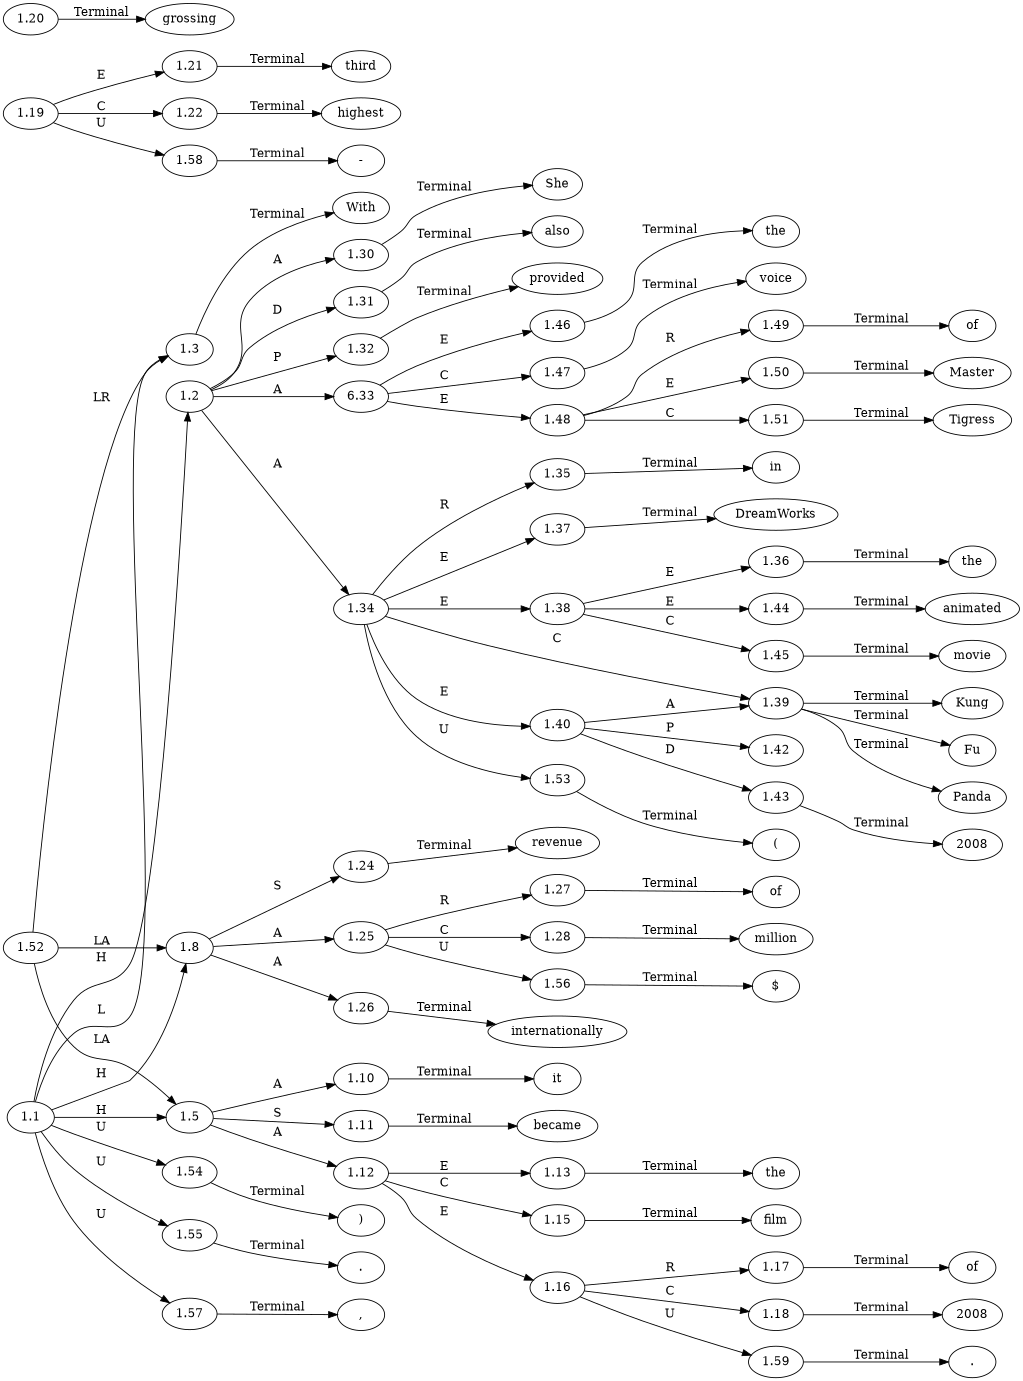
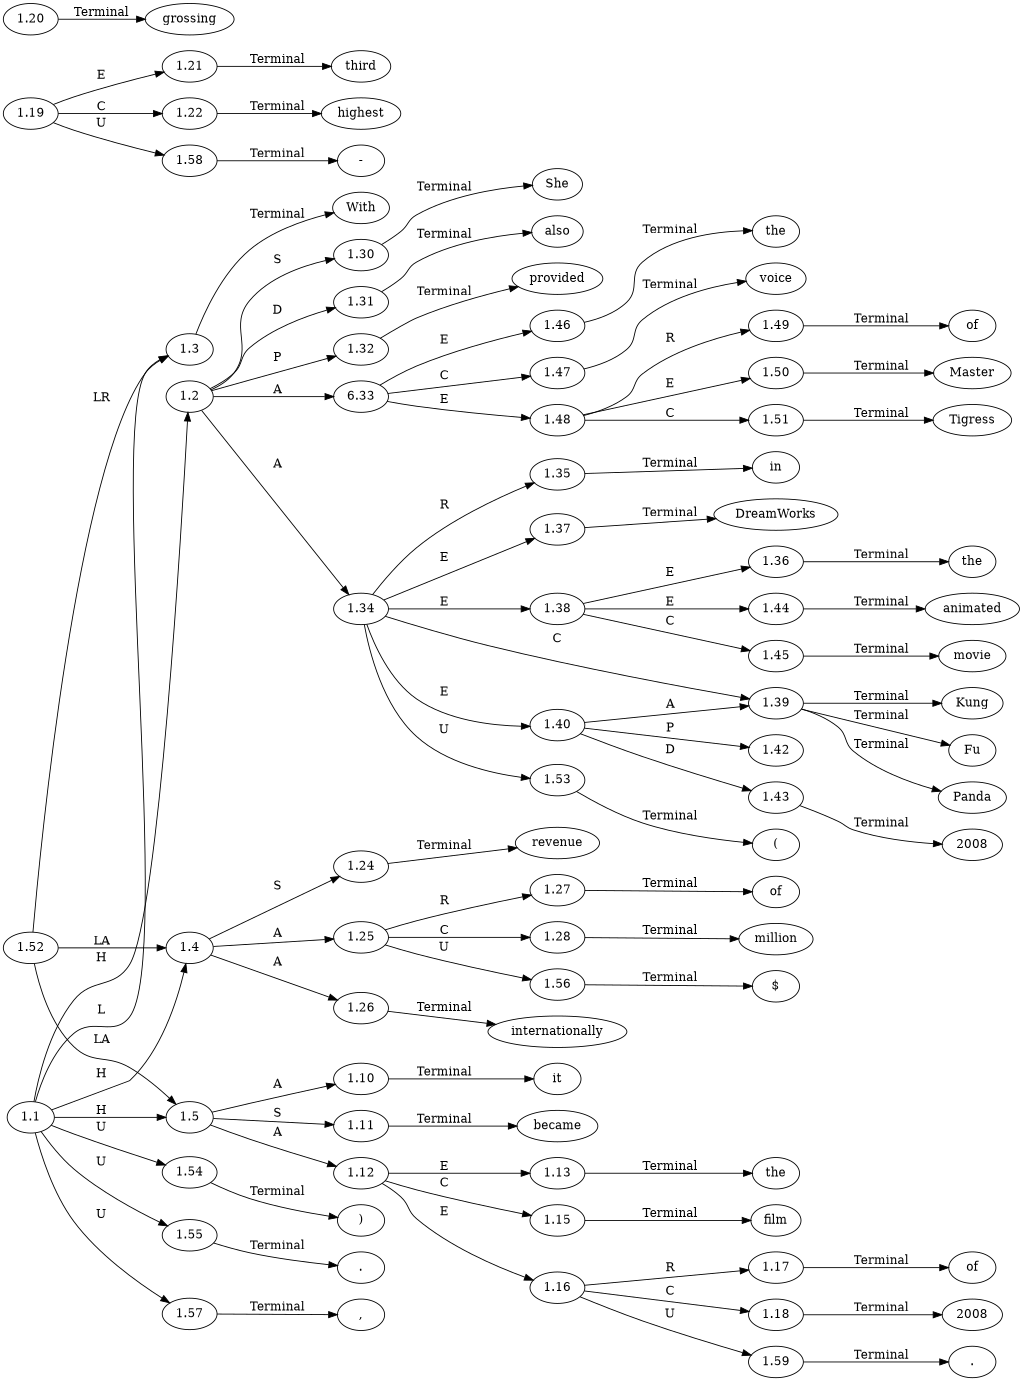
  digraph {
    rankdir=LR
    node [ordering=out]
    edge [ordering=out]
    n1 [label=She]
    n2 [label=the]
    n3 [label=DreamWorks]
    n4 [label=animated]
    n5 [label=movie]
    n6 [label=Kung]
    n7 [label=Fu]
    n8 [label=Panda]
    n9 [label="("]
    n10 [label=2008]
    n11 [label=")"]
    n12 [label=also]
    n13 [label="."]
    n14 [label=With]
    n15 [label=revenue]
    n16 [label=of]
    n17 [label="$"]
    n18 [label=million]
    n19 [label=internationally]
    n20 [label=","]
    n21 [label=it]
    n22 [label=provided]
    n23 [label=became]
    n24 [label=the]
    n25 [label=third]
    n26 [label="-"]
    n27 [label=highest]
    n28 [label=grossing]
    n29 [label=film]
    n30 [label=of]
    n31 [label=2008]
    n32 [label="."]
    n33 [label=the]
    n34 [label=voice]
    n35 [label=of]
    n36 [label=Master]
    n37 [label=Tigress]
    n38 [label=in]
    n39 [label=1.1]
    n40 [label=1.2]
    n41 [label=1.3]
-   n42 [label=1.8]
+   n42 [label=1.4]
    n43 [label=1.5]
    n44 [label=1.54]
    n45 [label=1.55]
    n46 [label=1.57]
    n47 [label=1.30]
    n48 [label=1.31]
    n49 [label=1.32]
    n50 [label=6.33]
    n51 [label=1.34]
    n52 [label=1.24]
    n53 [label=1.25]
    n54 [label=1.26]
    n55 [label=1.10]
    n56 [label=1.11]
    n57 [label=1.12]
    n58 [label=1.46]
    n59 [label=1.47]
    n60 [label=1.48]
    n61 [label=1.35]
    n62 [label=1.37]
    n63 [label=1.38]
    n64 [label=1.39]
    n65 [label=1.40]
    n66 [label=1.53]
    n67 [label=1.27]
    n68 [label=1.28]
    n69 [label=1.56]
    n70 [label=1.13]
    n71 [label=1.15]
    n72 [label=1.16]
    n73 [label=1.17]
    n74 [label=1.18]
    n75 [label=1.59]
    n76 [label=1.19]
    n77 [label=1.21]
    n78 [label=1.22]
    n79 [label=1.58]
    n80 [label=1.20]
    n81 [label=1.49]
    n82 [label=1.50]
    n83 [label=1.51]
    n84 [label=1.36]
    n85 [label=1.44]
    n86 [label=1.45]
    n87 [label=1.42]
    n88 [label=1.43]
    n89 [label=1.52]
    n39 -> n40 [label=H]
    n39 -> n41 [label=L]
    n39 -> n42 [label=H]
    n39 -> n43 [label=H]
    n39 -> n44 [label=U]
    n39 -> n45 [label=U]
    n39 -> n46 [label=U]
-   n40 -> n47 [label=A]
+   n40 -> n47 [label=S]
    n40 -> n48 [label=D]
    n40 -> n49 [label=P]
    n40 -> n50 [label=A]
    n40 -> n51 [label=A]
    n41 -> n14 [label=Terminal]
    n42 -> n52 [label=S]
    n42 -> n53 [label=A]
    n42 -> n54 [label=A]
    n43 -> n55 [label=A]
    n43 -> n56 [label=S]
    n43 -> n57 [label=A]
    n44 -> n11 [label=Terminal]
    n45 -> n13 [label=Terminal]
    n46 -> n20 [label=Terminal]
    n47 -> n1 [label=Terminal]
    n48 -> n12 [label=Terminal]
    n49 -> n22 [label=Terminal]
    n50 -> n58 [label=E]
    n50 -> n59 [label=C]
    n50 -> n60 [label=E]
    n51 -> n61 [label=R]
    n51 -> n62 [label=E]
    n51 -> n63 [label=E]
    n51 -> n64 [label=C]
    n51 -> n65 [label=E]
    n51 -> n66 [label=U]
    n52 -> n15 [label=Terminal]
    n53 -> n67 [label=R]
    n53 -> n68 [label=C]
    n53 -> n69 [label=U]
    n54 -> n19 [label=Terminal]
    n55 -> n21 [label=Terminal]
    n56 -> n23 [label=Terminal]
    n57 -> n70 [label=E]
    n57 -> n71 [label=C]
    n57 -> n72 [label=E]
    n58 -> n33 [label=Terminal]
    n59 -> n34 [label=Terminal]
    n60 -> n81 [label=R]
    n60 -> n82 [label=E]
    n60 -> n83 [label=C]
    n61 -> n38 [label=Terminal]
    n62 -> n3 [label=Terminal]
    n63 -> n84 [label=E]
    n63 -> n85 [label=E]
    n63 -> n86 [label=C]
    n64 -> n6 [label=Terminal]
    n64 -> n7 [label=Terminal]
    n64 -> n8 [label=Terminal]
    n65 -> n64 [label=A]
    n65 -> n87 [label=P]
    n65 -> n88 [label=D]
    n66 -> n9 [label=Terminal]
    n67 -> n16 [label=Terminal]
    n68 -> n18 [label=Terminal]
    n69 -> n17 [label=Terminal]
    n70 -> n24 [label=Terminal]
    n71 -> n29 [label=Terminal]
    n72 -> n73 [label=R]
    n72 -> n74 [label=C]
    n72 -> n75 [label=U]
    n73 -> n30 [label=Terminal]
    n74 -> n31 [label=Terminal]
    n75 -> n32 [label=Terminal]
    n76 -> n77 [label=E]
    n76 -> n78 [label=C]
    n76 -> n79 [label=U]
    n77 -> n25 [label=Terminal]
    n78 -> n27 [label=Terminal]
    n79 -> n26 [label=Terminal]
    n80 -> n28 [label=Terminal]
    n81 -> n35 [label=Terminal]
    n82 -> n36 [label=Terminal]
    n83 -> n37 [label=Terminal]
    n84 -> n2 [label=Terminal]
    n85 -> n4 [label=Terminal]
    n86 -> n5 [label=Terminal]
    n88 -> n10 [label=Terminal]
    n89 -> n41 [label=LR]
    n89 -> n42 [label=LA]
    n89 -> n43 [label=LA]
  }
